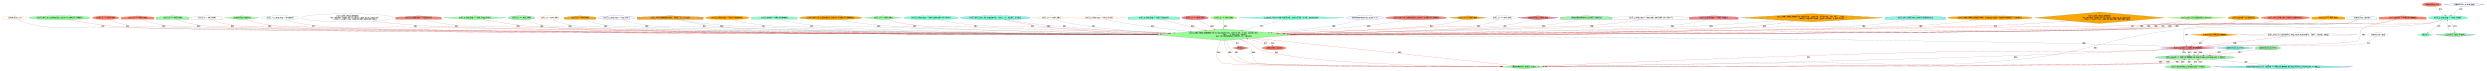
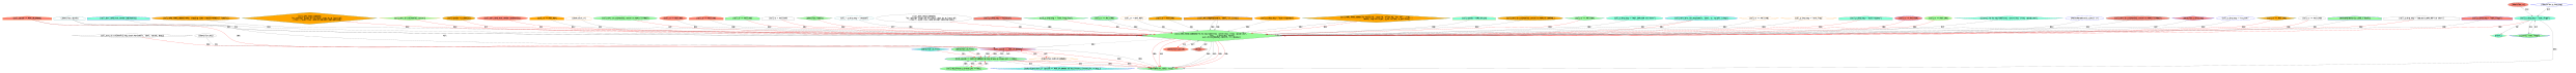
  digraph {
    fontname="Liberation Mono"
    node [color=teal fillcolor=white fontname="Liberation Mono" shape=ellipse style=filled]
    edge [color=gray40 fontname="Liberation Mono"]
    n1 [fillcolor=aquamarine label="(Call,p_drop_msg = \"sent_fragd\")"]
    n2 [color=gray40 fillcolor=palegreen label="(Call,AVRC_TRACE_WARNING(\"%s %s msg handle:%d, control:%d, cr:%d, opcode:x%x\",\n                       __func__, p_drop_msg, handle,\n                       avrc_cb.ccb[handle].control, cr, opcode))" shape=diamond]
    n3 [color=darkorange fillcolor=aquamarine label="(Block,)" shape=diamond]
    n4 [color=blue fillcolor=palegreen label="(Literal,\"sent_fragd\")" shape=diamond]
    n5 [fillcolor=palegreen label="(MethodReturn,static void)" shape=diamond]
    n6 [color=blue fillcolor=salmon label="(Call,opcode == AVRC_OP_BROWSE)" shape=diamond]
    n7 [color=darkorange fillcolor=salmon label="(Identifier,opcode)"]
    n8 [fillcolor=salmon label="(Block,)" shape=diamond]
    n9 [color=blue fillcolor=palegreen label="(Call,opcode == AVRC_OP_BROWSE && msg.browse.p_browse_pkt == NULL)"]
-   n10 [color=darkorange fillcolor=orange label="(Identifier,AVRC_OP_BROWSE)" shape=diamond]
+   n10 [color=darkorange label="(Identifier,AVRC_OP_BROWSE)" shape=diamond]
    n11 [color=blue fillcolor=aquamarine label="(ControlStructure,if (opcode == AVRC_OP_BROWSE && msg.browse.p_browse_pkt == NULL))" shape=diamond]
    n12 [fillcolor=palegreen label="(Call,msg.browse.p_browse_pkt == NULL)"]
    n13 [color=blue fillcolor=salmon label="(Identifier,p_drop_msg)" shape=diamond]
    n14 [color=blue label="(Call,p_drop_msg = \"req_cont\")"]
    n15 [fillcolor=orange label="(Call,cr == AVCT_CMD)" shape=diamond]
    n16 [color=gray40 label="(Call,cr == AVCT_CMD)"]
    n17 [color=darkorange fillcolor=salmon label="(Call,opcode != AVRC_OP_BROWSE)" shape=house]
    n18 [color=blue fillcolor=palegreen label="(MethodParameterIn,uint8_t handle)" shape=house]
    n19 [color=gray40 label="(Call,p_drop_msg = \"SUB_UNIT_INFO_RSP too short\")" shape=house]
    n20 [color=blue fillcolor=salmon label="(Call,p_drop_msg = \"sent_frag3\")" shape=house]
    n21 [fillcolor=orange label="(Call,AVRC_TRACE_DEBUG(\"%s handle:%d, ctype:%d, offset:%d, len: %d\", __func__,\n                      handle, msg.hdr.ctype, p_pkt->offset, p_pkt->len))" shape=diamond]
    n22 [color=blue fillcolor=aquamarine label="(Call,avrc_send_next_vendor_cmd(handle))" shape=house]
    n23 [color=gray40 fillcolor=orange label="(Call,AVRC_TRACE_DEBUG(\"AVRC: stopping timer (handle=0x%02x)\", handle))"]
    n24 [fillcolor=orange label="(Call,AVRC_TRACE_WARNING(\n                \"%s: message length %d too short: must be at least %d\",\n                __func__, p_pkt->len, AVRC_OP_SUB_UNIT_INFO_RSP_LEN))" shape=diamond]
    n25 [color=darkorange fillcolor=palegreen label="(Call,avrc_cb.ccb[handle].control)" shape=diamond]
    n26 [fillcolor=orange label="(Call,opcode = p_data[2])"]
    n27 [color=blue fillcolor=aquamarine label="(Identifier,do_free)" shape=diamond]
    n28 [color=darkorange fillcolor=salmon label="(Call,avrc_send_next_vendor_cmd(handle))"]
    n29 [color=darkorange fillcolor=orange label="(Call,cr == AVCT_RSP)" shape=house]
    n30 [color=darkorange label="(Identifier,cr)" shape=house]
    n31 [color=gray40 label="(Call,avrc_cb.ccb[handle].msg_cback.Run(handle, label, opcode, &msg))" shape=diamond]
    n32 [fillcolor=palegreen label="(Call,avrc_cb.ccb[handle].control & AVRC_CT_TARGET)"]
    n33 [color=darkorange fillcolor=salmon label="(Call,cr == AVCT_RSP)"]
    n34 [color=darkorange fillcolor=salmon label="(Call,cr == AVCT_CMD)" shape=house]
    n35 [fillcolor=palegreen label="(Call,cr == AVCT_CMD)" shape=house]
    n36 [color=gray40 label="(Call,cr = AVCT_RSP)" shape=house]
    n37 [color=gray40 fillcolor=palegreen label="(Identifier,handle)" shape=diamond]
    n38 [label="(Call,* p_drop_msg = \"dropped\")"]
    n39 [color=gray40 label="(Call,AVRC_TRACE_WARNING(\n                \"%s: message length %d too short: must be at least %d\",\n                __func__, p_pkt->len, AVRC_OP_UNIT_INFO_RSP_LEN))"]
    n40 [fillcolor=salmon label="(Call,p_drop_msg = \"rejected\")" shape=house]
    n41 [fillcolor=palegreen label="(Call,p_drop_msg = \"sent_frag_free\")" shape=diamond]
    n42 [color=blue fillcolor=palegreen label="(Call,cr == AVCT_CMD)"]
    n43 [color=darkorange label="(Call,cr = AVCT_RSP)"]
    n44 [color=gray40 fillcolor=salmon label="(Identifier,cr)"]
    n45 [color=blue label="(Identifier,p_drop_msg)" shape=diamond]
    n46 [fillcolor=orange label="(Call,cr = AVCT_RSP)" shape=house]
    n47 [label="(Identifier,opcode)" shape=house]
    n48 [color=blue fillcolor=orange label="(Call,AVCT_MsgReq(handle, label, cr, p_rsp))" shape=house]
    n49 [color=darkorange fillcolor=orange label="(Call,p_drop_msg = \"auto responded\")"]
-   n50 [color=darkorange fillcolor=aquamarine label="(Call,opcode = AVRC_OP_BROWSE)" shape=house]
+   n50 [color=darkorange fillcolor=aquamarine label="(Call,opcode = AVRC_OP_LEN)" shape=house]
    n51 [fillcolor=orange label="(Call,avrc_cb.ccb[handle].control & AVRC_CT_CONTROL)"]
    n52 [fillcolor=palegreen label="(Call,cr == AVCT_RSP)" shape=diamond]
    n53 [fillcolor=aquamarine label="(Call,p_drop_msg = \"UNIT_INFO_RSP too short\")"]
    n54 [color=blue fillcolor=aquamarine label="(Call,avrc_proc_far_msg(handle, label, cr, &p_pkt, p_msg))"]
    n55 [color=darkorange label="(Call,cr == AVCT_CMD)" shape=diamond]
    n56 [color=blue fillcolor=palegreen label="(Identifier,do_free)"]
    n57 [color=darkorange label="(Call,p_drop_msg = \"sent_frag\")" shape=diamond]
    n58 [color=gray40 fillcolor=aquamarine label="(Call,p_drop_msg = \"auto respond\")" shape=house]
    n59 [color=blue fillcolor=salmon label="(Call,cr == AVCT_RSP)"]
    n60 [color=darkorange fillcolor=palegreen label="(Call,cr == AVCT_CMD)"]
    n61 [fillcolor=aquamarine label="(Literal,\"%s %s msg handle:%d, control:%d, cr:%d, opcode:x%x\")" shape=diamond]
    n62 [color=blue label="(MethodParameterIn,uint8_t cr)"]
    n63 [color=gray40 label="(Identifier,msg)"]
    n64 [fillcolor=salmon label="(Call,avrc_cb.ccb[handle].control & AVRC_CT_TARGET)"]
    n1 -> n2 [color=red label="DDG: "]
    n1 -> n3 [label="AST: "]
    n1 -> n4 [label="CFG: "]
    n1 -> n5 [label="DDG: "]
    n2 -> n5 [label="DDG: "]
    n2 -> n5 [label="DDG: "]
    n2 -> n5 [color=red label="DDG: "]
    n2 -> n5 [color=red label="DDG: "]
    n2 -> n5 [color=red label="DDG: "]
    n2 -> n5 [color=red label="DDG: "]
    n2 -> n6 [label="DDG: "]
    n2 -> n7 [color=red label="CFG: "]
    n2 -> n8 [label="AST: "]
    n4 -> n1 [label="AST: "]
    n6 -> n5 [color=red label="DDG: "]
    n6 -> n5 [label="DDG: "]
    n6 -> n9 [label="AST: "]
    n6 -> n9 [label="DDG: "]
    n6 -> n9 [color=red label="DDG: "]
+   n6 -> n10 [color=red label="CFG: "]
    n7 -> n2 [label="AST: "]
    n9 -> n5 [color=red label="DDG: "]
    n9 -> n5 [label="DDG: "]
    n9 -> n5 [color=red label="DDG: "]
    n9 -> n6 [label="CFG: "]
    n9 -> n11 [label="AST: "]
    n9 -> n12 [color=red label="CFG: "]
    n10 -> n6 [color=red label="AST: "]
    n12 -> n9 [color=red label="AST: "]
    n12 -> n9 [label="DDG: "]
    n12 -> n9 [label="DDG: "]
    n13 -> n2 [label="AST: "]
    n14 -> n2 [label="DDG: "]
    n15 -> n2 [color=red label="DDG: "]
    n16 -> n2 [color=red label="DDG: "]
    n17 -> n2 [label="DDG: "]
    n17 -> n6 [color=red label="DDG: "]
    n18 -> n2 [label="DDG: "]
    n19 -> n2 [color=red label="DDG: "]
    n20 -> n2 [label="DDG: "]
    n21 -> n2 [color=red label="DDG: "]
    n21 -> n2 [label="DDG: "]
    n22 -> n2 [label="DDG: "]
    n23 -> n2 [label="DDG: "]
    n24 -> n2 [color=red label="DDG: "]
    n25 -> n2 [color=red label="AST: "]
    n26 -> n2 [color=red label="DDG: "]
    n27 -> n9 [color=red label="CFG: "]
    n28 -> n2 [color=red label="DDG: "]
    n29 -> n2 [label="DDG: "]
    n30 -> n2 [label="AST: "]
    n31 -> n6 [color=red label="DDG: "]
    n32 -> n2 [color=red label="DDG: "]
    n33 -> n2 [label="DDG: "]
    n34 -> n2 [label="DDG: "]
    n35 -> n2 [color=red label="DDG: "]
    n36 -> n2 [color=red label="DDG: "]
    n37 -> n2 [color=red label="AST: "]
    n38 -> n2 [label="DDG: "]
    n39 -> n2 [color=red label="DDG: "]
    n40 -> n2 [label="DDG: "]
    n41 -> n2 [color=red label="DDG: "]
    n42 -> n2 [label="DDG: "]
    n43 -> n2 [label="DDG: "]
    n44 -> n1 [label="CFG: "]
    n45 -> n1 [label="AST: "]
    n46 -> n2 [label="DDG: "]
    n47 -> n2 [label="CFG: "]
    n47 -> n6 [label="AST: "]
    n48 -> n2 [label="DDG: "]
    n48 -> n2 [label="DDG: "]
    n49 -> n2 [label="DDG: "]
    n50 -> n2 [label="DDG: "]
    n51 -> n2 [label="DDG: "]
    n52 -> n2 [color=red label="DDG: "]
    n53 -> n2 [label="DDG: "]
    n54 -> n2 [label="DDG: "]
    n54 -> n2 [color=red label="DDG: "]
    n55 -> n2 [label="DDG: "]
    n56 -> n9 [color=red label="CFG: "]
    n57 -> n2 [label="DDG: "]
    n58 -> n2 [color=red label="DDG: "]
    n59 -> n2 [color=red label="DDG: "]
    n60 -> n2 [color=red label="DDG: "]
    n61 -> n2 [label="AST: "]
    n62 -> n2 [label="DDG: "]
    n63 -> n6 [label="CFG: "]
    n64 -> n2 [label="DDG: "]
  }
